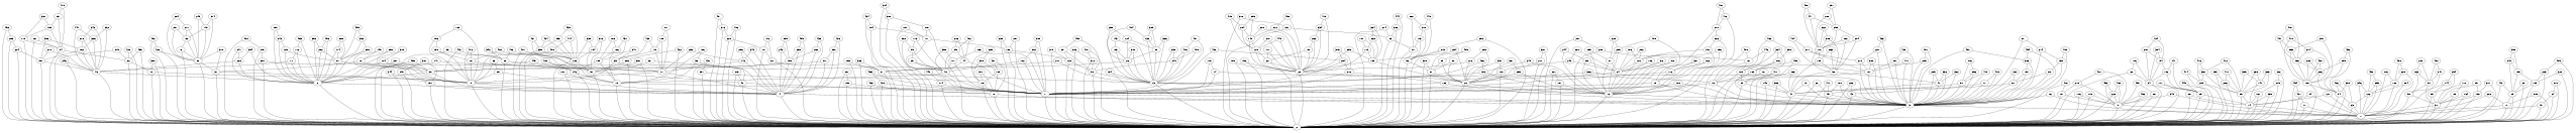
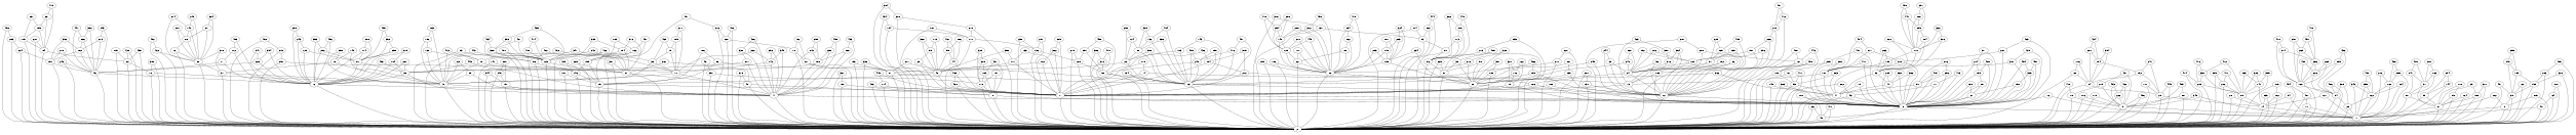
  graph {
    n1 [label=0]
    n2 [label=1]
    n3 [label=2]
    n4 [label=3]
    n5 [label=4]
    n6 [label=5]
    n7 [label=6]
    n8 [label=7]
    n9 [label=8]
    n10 [label=9]
    n11 [label=10]
    n12 [label=11]
    n13 [label=12]
    n14 [label=13]
    n15 [label=14]
    n16 [label=15]
    n17 [label=16]
    n18 [label=17]
    n19 [label=18]
    n20 [label=19]
    n21 [label=20]
    n22 [label=21]
    n23 [label=22]
    n24 [label=23]
    n25 [label=24]
    n26 [label=25]
    n27 [label=26]
    n28 [label=27]
    n29 [label=28]
    n30 [label=29]
    n31 [label=30]
    n32 [label=31]
    n33 [label=32]
    n34 [label=33]
    n35 [label=34]
    n36 [label=35]
    n37 [label=36]
    n38 [label=37]
    n39 [label=38]
    n40 [label=39]
    n41 [label=40]
    n42 [label=41]
    n43 [label=42]
    n44 [label=43]
    n45 [label=44]
    n46 [label=45]
    n47 [label=46]
    n48 [label=47]
    n49 [label=48]
    n50 [label=49]
    n51 [label=50]
    n52 [label=51]
    n53 [label=52]
    n54 [label=53]
    n55 [label=54]
    n56 [label=55]
    n57 [label=56]
    n58 [label=57]
    n59 [label=58]
    n60 [label=59]
    n61 [label=60]
    n62 [label=61]
    n63 [label=62]
    n64 [label=63]
    n65 [label=64]
    n66 [label=65]
    n67 [label=66]
    n68 [label=67]
    n69 [label=68]
    n70 [label=69]
    n71 [label=70]
    n72 [label=71]
    n73 [label=72]
    n74 [label=73]
    n75 [label=74]
    n76 [label=75]
    n77 [label=76]
    n78 [label=77]
    n79 [label=78]
    n80 [label=79]
    n81 [label=80]
    n82 [label=81]
    n83 [label=82]
    n84 [label=83]
    n85 [label=84]
    n86 [label=85]
    n87 [label=86]
    n88 [label=87]
    n89 [label=88]
    n90 [label=89]
    n91 [label=90]
    n92 [label=91]
    n93 [label=92]
    n94 [label=93]
    n95 [label=94]
    n96 [label=95]
    n97 [label=96]
    n98 [label=97]
    n99 [label=98]
    n100 [label=99]
    n101 [label=100]
    n102 [label=101]
    n103 [label=102]
    n104 [label=103]
    n105 [label=104]
    n106 [label=105]
    n107 [label=106]
    n108 [label=107]
    n109 [label=108]
    n110 [label=109]
    n111 [label=110]
    n112 [label=111]
    n113 [label=112]
    n114 [label=113]
    n115 [label=114]
    n116 [label=115]
    n117 [label=116]
    n118 [label=117]
    n119 [label=118]
    n120 [label=119]
    n121 [label=120]
    n122 [label=121]
    n123 [label=122]
    n124 [label=123]
    n125 [label=124]
    n126 [label=125]
    n127 [label=126]
    n128 [label=127]
    n129 [label=128]
    n130 [label=129]
    n131 [label=130]
    n132 [label=131]
    n133 [label=132]
    n134 [label=133]
    n135 [label=134]
    n136 [label=135]
    n137 [label=136]
    n138 [label=137]
    n139 [label=138]
    n140 [label=139]
    n141 [label=140]
    n142 [label=141]
    n143 [label=142]
    n144 [label=143]
    n145 [label=144]
    n146 [label=145]
    n147 [label=146]
    n148 [label=147]
    n149 [label=148]
    n150 [label=149]
    n151 [label=150]
    n152 [label=151]
    n153 [label=152]
    n154 [label=153]
    n155 [label=154]
    n156 [label=155]
    n157 [label=156]
    n158 [label=157]
    n159 [label=158]
    n160 [label=159]
    n161 [label=160]
    n162 [label=161]
    n163 [label=162]
    n164 [label=163]
    n165 [label=164]
    n166 [label=165]
    n167 [label=166]
    n168 [label=167]
    n169 [label=168]
    n170 [label=169]
    n171 [label=670]
    n172 [label=171]
    n173 [label=172]
    n174 [label=173]
    n175 [label=174]
    n176 [label=175]
    n177 [label=176]
    n178 [label=177]
    n179 [label=178]
    n180 [label=179]
    n181 [label=180]
    n182 [label=181]
    n183 [label=182]
    n184 [label=183]
    n185 [label=184]
    n186 [label=185]
    n187 [label=186]
    n188 [label=187]
    n189 [label=188]
    n190 [label=189]
    n191 [label=190]
    n192 [label=191]
    n193 [label=192]
    n194 [label=193]
    n195 [label=194]
    n196 [label=195]
    n197 [label=196]
    n198 [label=197]
    n199 [label=198]
    n200 [label=199]
    n201 [label=200]
    n202 [label=201]
    n203 [label=202]
    n204 [label=203]
    n205 [label=204]
    n206 [label=205]
    n207 [label=206]
    n208 [label=207]
    n209 [label=208]
    n210 [label=209]
    n211 [label=210]
    n212 [label=211]
    n213 [label=212]
    n214 [label=213]
    n215 [label=214]
    n216 [label=215]
    n217 [label=216]
    n218 [label=217]
    n219 [label=218]
    n220 [label=219]
    n221 [label=220]
    n222 [label=221]
    n223 [label=222]
    n224 [label=223]
    n225 [label=224]
    n226 [label=225]
    n227 [label=226]
    n228 [label=227]
    n229 [label=228]
    n230 [label=229]
    n231 [label=230]
    n232 [label=231]
    n233 [label=232]
    n234 [label=233]
    n235 [label=234]
    n236 [label=235]
    n237 [label=236]
    n238 [label=237]
    n239 [label=238]
    n240 [label=239]
    n241 [label=240]
    n242 [label=241]
    n243 [label=242]
    n244 [label=243]
    n245 [label=244]
    n246 [label=245]
    n247 [label=246]
    n248 [label=247]
    n249 [label=248]
    n250 [label=249]
    n251 [label=250]
    n252 [label=251]
    n253 [label=252]
    n254 [label=253]
    n255 [label=254]
    n256 [label=255]
    n257 [label=256]
    n258 [label=257]
    n259 [label=258]
    n260 [label=259]
    n261 [label=260]
    n262 [label=261]
    n263 [label=262]
    n264 [label=263]
    n265 [label=264]
    n266 [label=265]
    n267 [label=266]
-   n268 [label=267]
    n269 [label=268]
    n270 [label=269]
    n271 [label=270]
    n272 [label=271]
    n273 [label=272]
    n274 [label=273]
    n275 [label=274]
    n276 [label=275]
    n277 [label=276]
    n278 [label=277]
    n279 [label=278]
    n280 [label=279]
    n281 [label=280]
    n282 [label=281]
    n283 [label=282]
    n284 [label=283]
    n285 [label=284]
    n286 [label=285]
    n287 [label=286]
    n288 [label=287]
    n289 [label=288]
    n290 [label=289]
    n291 [label=290]
    n292 [label=291]
    n293 [label=292]
    n294 [label=293]
    n295 [label=294]
    n296 [label=295]
    n297 [label=296]
    n298 [label=297]
    n299 [label=298]
    n300 [label=299]
    n301 [label=300]
    n302 [label=301]
    n303 [label=302]
    n304 [label=303]
    n305 [label=304]
    n306 [label=305]
    n307 [label=306]
    n308 [label=307]
    n309 [label=308]
    n310 [label=309]
    n311 [label=310]
    n312 [label=311]
    n313 [label=312]
    n314 [label=313]
    n315 [label=314]
    n316 [label=315]
    n317 [label=316]
    n318 [label=317]
    n319 [label=318]
    n320 [label=319]
    n321 [label=320]
    n322 [label=321]
    n323 [label=322]
    n324 [label=323]
    n325 [label=324]
    n326 [label=325]
    n327 [label=326]
    n328 [label=327]
    n329 [label=328]
    n330 [label=329]
    n331 [label=330]
    n332 [label=331]
    n333 [label=332]
    n334 [label=333]
    n335 [label=334]
    n336 [label=335]
    n337 [label=336]
    n338 [label=337]
    n339 [label=338]
    n340 [label=339]
    n341 [label=340]
    n342 [label=341]
    n343 [label=342]
    n344 [label=343]
    n345 [label=344]
    n346 [label=345]
    n347 [label=346]
    n348 [label=347]
    n349 [label=348]
    n350 [label=349]
    n351 [label=350]
    n352 [label=351]
    n353 [label=352]
    n354 [label=353]
    n355 [label=354]
    n356 [label=355]
    n357 [label=356]
    n358 [label=357]
    n359 [label=358]
    n360 [label=359]
    n361 [label=360]
    n362 [label=361]
    n363 [label=362]
    n364 [label=363]
    n365 [label=364]
    n366 [label=365]
    n367 [label=366]
    n368 [label=367]
    n369 [label=368]
    n370 [label=369]
    n371 [label=370]
    n372 [label=371]
    n373 [label=372]
    n374 [label=373]
    n375 [label=374]
    n376 [label=375]
    n377 [label=376]
    n378 [label=377]
    n379 [label=378]
    n380 [label=379]
    n381 [label=380]
    n382 [label=381]
    n383 [label=382]
    n384 [label=383]
    n385 [label=384]
    n386 [label=385]
    n387 [label=386]
    n388 [label=387]
    n389 [label=388]
    n390 [label=389]
    n391 [label=390]
    n392 [label=391]
    n393 [label=392]
    n394 [label=393]
    n395 [label=394]
    n396 [label=395]
    n397 [label=396]
    n398 [label=397]
    n399 [label=398]
    n400 [label=399]
    n401 [label=400]
    n402 [label=401]
    n403 [label=402]
    n404 [label=403]
    n405 [label=404]
    n406 [label=405]
    n407 [label=406]
    n408 [label=407]
    n409 [label=408]
    n410 [label=409]
    n411 [label=410]
    n412 [label=411]
    n413 [label=412]
    n414 [label=413]
    n415 [label=414]
    n416 [label=415]
    n417 [label=416]
    n418 [label=417]
    n419 [label=418]
    n420 [label=419]
    n421 [label=420]
    n422 [label=421]
    n423 [label=422]
    n424 [label=423]
    n425 [label=424]
    n426 [label=425]
    n427 [label=426]
    n428 [label=427]
    n429 [label=428]
    n430 [label=429]
    n431 [label=430]
    n432 [label=431]
    n433 [label=432]
    n434 [label=433]
    n435 [label=434]
    n436 [label=435]
    n437 [label=436]
    n438 [label=437]
    n439 [label=438]
    n440 [label=439]
    n441 [label=440]
    n442 [label=441]
    n443 [label=442]
    n444 [label=443]
    n445 [label=444]
    n446 [label=445]
    n447 [label=446]
    n448 [label=447]
    n449 [label=448]
    n450 [label=449]
    n451 [label=450]
    n452 [label=451]
    n453 [label=452]
    n454 [label=453]
    n455 [label=454]
    n456 [label=455]
    n457 [label=456]
    n458 [label=457]
    n459 [label=458]
    n460 [label=459]
    n461 [label=460]
    n462 [label=461]
    n463 [label=462]
    n464 [label=463]
    n465 [label=464]
    n466 [label=465]
    n467 [label=466]
    n468 [label=467]
    n469 [label=468]
    n470 [label=469]
    n471 [label=470]
    n472 [label=471]
    n473 [label=472]
    n474 [label=473]
    n475 [label=474]
    n476 [label=475]
    n477 [label=476]
    n478 [label=477]
    n479 [label=478]
    n480 [label=479]
    n481 [label=480]
    n482 [label=481]
    n483 [label=482]
    n484 [label=483]
    n485 [label=484]
    n486 [label=485]
    n487 [label=486]
    n488 [label=487]
    n489 [label=488]
    n490 [label=489]
    n491 [label=490]
    n492 [label=491]
    n493 [label=492]
    n494 [label=493]
    n495 [label=494]
    n496 [label=495]
    n497 [label=496]
    n498 [label=497]
    n499 [label=498]
    n500 [label=499]
    n1 -- n2
    n1 -- n3
    n2 -- n3
    n4 -- n2
    n4 -- n3
    n5 -- n3
    n5 -- n4
    n6 -- n2
    n6 -- n3
    n7 -- n3
    n7 -- n5
    n8 -- n3
    n8 -- n4
    n9 -- n3
    n9 -- n4
    n10 -- n3
    n10 -- n5
    n11 -- n3
    n11 -- n10
    n12 -- n5
    n12 -- n10
    n13 -- n3
    n13 -- n4
    n14 -- n3
    n14 -- n13
    n15 -- n2
    n15 -- n3
    n16 -- n3
    n16 -- n8
    n17 -- n2
    n17 -- n4
    n18 -- n2
    n18 -- n3
    n19 -- n10
    n19 -- n12
    n20 -- n4
    n20 -- n8
    n21 -- n3
    n21 -- n13
    n22 -- n3
    n22 -- n14
    n23 -- n3
    n23 -- n21
    n24 -- n2
    n24 -- n3
    n25 -- n13
    n25 -- n21
    n26 -- n5
    n26 -- n10
    n27 -- n14
    n27 -- n22
    n28 -- n3
    n28 -- n21
    n29 -- n3
    n29 -- n15
    n30 -- n3
    n30 -- n15
    n31 -- n5
    n31 -- n7
    n32 -- n2
    n32 -- n3
    n33 -- n3
    n33 -- n11
    n34 -- n10
    n34 -- n12
    n35 -- n3
    n35 -- n30
    n36 -- n1
    n36 -- n3
    n37 -- n13
    n37 -- n25
    n38 -- n3
    n38 -- n10
    n39 -- n3
    n39 -- n38
    n40 -- n21
    n40 -- n28
    n41 -- n2
    n41 -- n3
    n42 -- n3
    n42 -- n4
    n43 -- n8
    n43 -- n16
    n44 -- n3
    n44 -- n4
    n45 -- n8
    n45 -- n43
    n46 -- n3
-   n46 -- n4
    n47 -- n3
    n47 -- n7
    n48 -- n4
    n48 -- n42
    n49 -- n3
    n49 -- n9
    n50 -- n3
    n50 -- n36
    n51 -- n3
    n51 -- n32
    n52 -- n3
    n52 -- n49
    n53 -- n13
    n53 -- n25
    n54 -- n16
    n54 -- n43
    n55 -- n3
    n55 -- n24
    n56 -- n3
    n56 -- n32
    n57 -- n3
    n57 -- n28
    n58 -- n32
    n58 -- n51
    n59 -- n21
    n59 -- n28
    n60 -- n3
    n60 -- n42
    n61 -- n3
    n61 -- n35
    n62 -- n3
    n62 -- n22
    n63 -- n3
    n63 -- n23
    n64 -- n10
    n64 -- n26
    n65 -- n3
    n65 -- n41
    n66 -- n13
    n66 -- n25
    n67 -- n3
    n67 -- n46
    n68 -- n4
    n68 -- n46
    n69 -- n3
    n69 -- n36
    n70 -- n8
    n70 -- n43
    n71 -- n3
    n71 -- n62
    n72 -- n7
    n72 -- n47
    n73 -- n3
    n73 -- n39
    n74 -- n4
    n74 -- n8
    n75 -- n8
    n75 -- n74
    n76 -- n12
    n76 -- n34
    n77 -- n10
    n77 -- n38
    n78 -- n4
    n78 -- n44
    n79 -- n3
    n79 -- n6
    n80 -- n4
    n80 -- n42
    n81 -- n23
    n81 -- n63
    n82 -- n3
    n82 -- n57
    n83 -- n39
    n83 -- n73
    n84 -- n3
    n84 -- n82
    n85 -- n3
    n85 -- n33
    n86 -- n3
    n86 -- n15
    n87 -- n3
    n87 -- n52
    n88 -- n7
    n88 -- n31
    n89 -- n4
    n89 -- n68
    n90 -- n3
    n90 -- n32
    n91 -- n3
    n91 -- n14
    n92 -- n4
    n92 -- n42
    n93 -- n42
    n93 -- n48
    n94 -- n3
    n94 -- n87
    n95 -- n2
    n95 -- n15
    n96 -- n43
    n96 -- n45
    n97 -- n62
    n97 -- n71
    n98 -- n13
    n98 -- n25
    n99 -- n14
    n99 -- n27
    n100 -- n43
    n100 -- n70
    n101 -- n4
    n101 -- n46
    n102 -- n3
    n102 -- n16
    n103 -- n8
    n103 -- n43
    n104 -- n14
    n104 -- n27
    n105 -- n7
    n105 -- n31
    n106 -- n42
    n106 -- n93
    n107 -- n16
    n107 -- n54
    n108 -- n4
    n108 -- n74
    n109 -- n3
    n109 -- n60
    n110 -- n12
    n110 -- n76
    n111 -- n93
    n111 -- n106
    n112 -- n8
    n112 -- n43
    n113 -- n8
    n113 -- n20
    n114 -- n43
    n114 -- n100
    n115 -- n3
    n115 -- n8
    n116 -- n3
    n116 -- n85
    n117 -- n3
    n117 -- n6
    n118 -- n3
    n118 -- n30
    n119 -- n32
    n119 -- n90
    n120 -- n8
    n120 -- n75
    n121 -- n13
    n121 -- n25
    n122 -- n3
    n122 -- n109
    n123 -- n2
    n123 -- n24
    n124 -- n3
    n124 -- n52
    n125 -- n27
    n125 -- n99
    n126 -- n23
    n126 -- n63
    n127 -- n4
    n127 -- n8
    n128 -- n2
    n128 -- n15
    n129 -- n3
    n129 -- n91
    n130 -- n7
    n130 -- n88
    n131 -- n10
    n131 -- n19
    n132 -- n3
    n132 -- n13
    n133 -- n14
    n133 -- n99
    n134 -- n8
    n134 -- n112
    n135 -- n3
    n135 -- n14
    n136 -- n21
    n136 -- n23
    n137 -- n3
    n137 -- n129
    n138 -- n3
    n138 -- n84
    n139 -- n4
    n139 -- n68
    n140 -- n4
    n140 -- n89
    n141 -- n39
    n141 -- n83
    n142 -- n15
    n142 -- n86
    n143 -- n5
    n143 -- n12
    n144 -- n14
    n144 -- n104
    n145 -- n3
    n145 -- n56
    n146 -- n3
    n146 -- n42
    n147 -- n3
    n147 -- n16
    n148 -- n3
    n148 -- n147
    n149 -- n23
    n149 -- n126
    n150 -- n10
    n150 -- n77
    n151 -- n4
    n151 -- n68
    n152 -- n13
    n152 -- n121
    n153 -- n30
    n153 -- n35
    n154 -- n3
    n154 -- n22
    n155 -- n52
    n155 -- n124
    n156 -- n16
    n156 -- n147
    n157 -- n10
    n157 -- n131
    n158 -- n3
    n158 -- n47
    n159 -- n5
    n159 -- n31
    n160 -- n3
    n160 -- n36
    n161 -- n2
    n161 -- n123
    n162 -- n3
    n162 -- n60
    n163 -- n20
    n163 -- n113
    n164 -- n51
    n164 -- n58
    n165 -- n3
    n165 -- n32
    n166 -- n10
    n166 -- n157
    n167 -- n16
    n167 -- n156
    n168 -- n3
    n168 -- n15
    n169 -- n3
    n169 -- n55
    n170 -- n4
    n170 -- n74
    n171 -- n23
    n171 -- n126
    n172 -- n3
    n172 -- n137
    n173 -- n7
    n173 -- n72
    n174 -- n57
    n174 -- n82
    n175 -- n7
    n175 -- n88
    n176 -- n23
    n176 -- n136
    n177 -- n35
    n177 -- n61
    n178 -- n23
    n178 -- n63
    n179 -- n3
    n179 -- n9
    n180 -- n3
    n180 -- n6
    n181 -- n3
    n181 -- n21
    n182 -- n136
    n182 -- n176
    n183 -- n47
    n183 -- n158
    n184 -- n156
    n184 -- n167
    n185 -- n3
    n185 -- n172
    n186 -- n9
    n186 -- n179
    n187 -- n25
    n187 -- n121
    n188 -- n3
    n188 -- n172
    n189 -- n4
    n189 -- n8
    n190 -- n3
    n190 -- n23
    n191 -- n3
    n191 -- n9
    n192 -- n9
    n192 -- n179
    n193 -- n13
    n193 -- n25
    n194 -- n13
    n194 -- n14
    n195 -- n35
    n195 -- n153
    n196 -- n36
    n196 -- n160
    n197 -- n3
    n197 -- n23
    n198 -- n3
    n198 -- n5
    n199 -- n3
    n199 -- n32
    n200 -- n85
    n200 -- n116
    n201 -- n58
    n201 -- n164
    n202 -- n39
    n202 -- n83
    n203 -- n1
    n203 -- n2
    n204 -- n3
    n204 -- n160
    n205 -- n93
    n205 -- n111
    n206 -- n4
    n206 -- n170
    n207 -- n45
    n207 -- n96
    n208 -- n3
    n208 -- n132
    n209 -- n23
    n209 -- n149
    n210 -- n3
    n210 -- n86
    n211 -- n47
    n211 -- n158
    n212 -- n3
    n212 -- n181
    n213 -- n8
    n213 -- n127
    n214 -- n3
    n214 -- n57
    n215 -- n4
    n215 -- n140
    n216 -- n6
    n216 -- n79
    n217 -- n2
    n217 -- n161
    n218 -- n14
    n218 -- n22
    n219 -- n4
    n219 -- n108
    n220 -- n3
    n220 -- n168
    n221 -- n3
    n221 -- n71
    n222 -- n3
    n222 -- n85
    n223 -- n3
    n223 -- n6
    n224 -- n136
    n224 -- n176
    n225 -- n3
    n225 -- n158
    n226 -- n13
    n226 -- n98
    n227 -- n55
    n227 -- n169
    n228 -- n4
    n228 -- n219
    n229 -- n7
    n229 -- n47
    n230 -- n98
    n230 -- n226
    n231 -- n3
    n231 -- n137
    n232 -- n85
    n232 -- n200
    n233 -- n12
    n233 -- n143
    n234 -- n86
    n234 -- n142
    n235 -- n21
    n235 -- n136
    n236 -- n13
    n236 -- n98
    n237 -- n169
    n237 -- n227
    n238 -- n7
    n238 -- n31
    n239 -- n5
    n239 -- n159
    n240 -- n13
    n240 -- n21
    n241 -- n14
    n241 -- n91
    n242 -- n30
    n242 -- n153
    n243 -- n5
    n243 -- n159
    n244 -- n7
    n244 -- n130
    n245 -- n13
    n245 -- n66
    n246 -- n39
    n246 -- n141
    n247 -- n3
    n247 -- n47
    n248 -- n51
    n248 -- n58
    n249 -- n21
    n249 -- n25
    n250 -- n13
    n250 -- n194
    n251 -- n27
    n251 -- n125
    n252 -- n3
    n252 -- n147
    n253 -- n7
    n253 -- n88
    n254 -- n23
    n254 -- n136
    n255 -- n56
    n255 -- n145
    n256 -- n55
    n256 -- n227
    n257 -- n4
    n257 -- n92
    n258 -- n3
    n258 -- n137
    n259 -- n7
    n259 -- n88
    n260 -- n111
    n260 -- n205
    n261 -- n93
    n261 -- n111
    n262 -- n49
    n262 -- n52
    n263 -- n23
    n263 -- n81
    n264 -- n93
    n264 -- n106
    n265 -- n2
    n265 -- n123
    n266 -- n169
    n266 -- n227
    n267 -- n13
    n267 -- n152
-   n268 -- n3
-   n268 -- n220
    n269 -- n5
    n269 -- n159
    n270 -- n169
    n270 -- n237
    n271 -- n13
    n271 -- n267
    n272 -- n12
    n272 -- n110
    n273 -- n21
    n273 -- n23
    n274 -- n47
    n274 -- n183
    n275 -- n3
    n275 -- n84
    n276 -- n3
    n276 -- n33
    n277 -- n92
    n277 -- n257
    n278 -- n108
    n278 -- n219
    n279 -- n3
    n279 -- n172
    n280 -- n3
    n280 -- n129
    n281 -- n3
    n281 -- n122
    n282 -- n35
    n282 -- n195
    n283 -- n3
    n283 -- n44
    n284 -- n3
    n284 -- n225
    n285 -- n8
    n285 -- n213
    n286 -- n4
    n286 -- n48
    n287 -- n3
    n287 -- n86
    n288 -- n3
    n288 -- n281
    n289 -- n111
    n289 -- n260
    n290 -- n2
    n290 -- n161
    n291 -- n7
    n291 -- n244
    n292 -- n91
    n292 -- n129
    n293 -- n25
    n293 -- n121
    n294 -- n3
    n294 -- n214
    n295 -- n126
    n295 -- n149
    n296 -- n149
    n296 -- n295
    n297 -- n5
    n297 -- n143
    n298 -- n169
    n298 -- n270
    n299 -- n14
    n299 -- n241
    n300 -- n159
    n300 -- n243
    n301 -- n3
    n301 -- n279
    n302 -- n3
    n302 -- n6
    n303 -- n8
    n303 -- n103
    n304 -- n4
    n304 -- n151
    n305 -- n3
    n305 -- n301
    n306 -- n179
    n306 -- n186
    n307 -- n93
    n307 -- n111
    n308 -- n4
    n308 -- n108
    n309 -- n14
    n309 -- n27
    n310 -- n8
    n310 -- n303
    n311 -- n38
    n311 -- n39
    n312 -- n4
    n312 -- n215
    n313 -- n23
    n313 -- n149
    n314 -- n52
    n314 -- n155
    n315 -- n169
    n315 -- n237
    n316 -- n1
    n316 -- n3
    n317 -- n74
    n317 -- n170
    n318 -- n5
    n318 -- n31
    n319 -- n57
    n319 -- n174
    n320 -- n7
    n320 -- n105
    n321 -- n25
    n321 -- n249
    n322 -- n20
    n322 -- n113
    n323 -- n111
    n323 -- n307
    n324 -- n86
    n324 -- n142
    n325 -- n136
    n325 -- n224
    n326 -- n179
    n326 -- n306
    n327 -- n47
    n327 -- n183
    n328 -- n3
    n328 -- n212
    n329 -- n3
    n329 -- n160
    n330 -- n3
    n330 -- n28
    n331 -- n5
    n331 -- n318
    n332 -- n86
    n332 -- n210
    n333 -- n4
    n333 -- n48
    n334 -- n3
    n334 -- n22
    n335 -- n23
    n335 -- n263
    n336 -- n124
    n336 -- n155
    n337 -- n14
    n337 -- n99
    n338 -- n116
    n338 -- n200
    n339 -- n3
    n339 -- n124
    n340 -- n3
    n340 -- n15
    n341 -- n36
    n341 -- n196
    n342 -- n10
    n342 -- n34
    n343 -- n52
    n343 -- n87
    n344 -- n47
    n344 -- n274
    n345 -- n3
    n345 -- n198
    n346 -- n2
    n346 -- n6
    n347 -- n2
    n347 -- n123
    n348 -- n7
    n348 -- n229
    n349 -- n3
    n349 -- n198
    n350 -- n5
    n350 -- n143
    n351 -- n3
    n351 -- n11
    n352 -- n21
    n352 -- n181
    n353 -- n88
    n353 -- n259
    n354 -- n7
    n354 -- n253
    n355 -- n7
    n355 -- n229
    n356 -- n86
    n356 -- n142
    n357 -- n13
    n357 -- n121
    n358 -- n260
    n358 -- n289
    n359 -- n43
    n359 -- n112
    n360 -- n3
    n360 -- n287
-   n361 -- n82
+   n361 -- n57
    n361 -- n319
    n362 -- n21
    n362 -- n240
    n363 -- n4
    n363 -- n48
    n364 -- n42
    n364 -- n60
    n365 -- n74
    n365 -- n170
    n365 -- n317
    n366 -- n3
    n366 -- n52
    n367 -- n4
    n367 -- n127
    n368 -- n3
    n368 -- n191
    n369 -- n43
    n369 -- n100
    n370 -- n21
    n370 -- n273
    n371 -- n3
    n371 -- n65
    n372 -- n39
    n372 -- n83
    n373 -- n3
    n373 -- n91
    n374 -- n3
    n374 -- n49
    n375 -- n39
    n375 -- n141
    n376 -- n213
    n376 -- n285
    n377 -- n3
    n377 -- n221
    n378 -- n3
    n378 -- n199
    n379 -- n3
    n379 -- n138
    n380 -- n3
    n380 -- n252
    n381 -- n4
    n381 -- n108
    n382 -- n3
    n382 -- n52
    n383 -- n3
    n383 -- n84
    n384 -- n3
    n384 -- n42
    n385 -- n39
    n385 -- n372
    n386 -- n99
    n386 -- n133
    n387 -- n3
    n387 -- n373
    n388 -- n198
    n388 -- n349
    n389 -- n88
    n389 -- n175
    n390 -- n24
    n390 -- n55
    n391 -- n317
    n392 -- n32
    n392 -- n199
    n393 -- n47
    n393 -- n327
    n394 -- n124
    n394 -- n339
    n395 -- n35
    n395 -- n195
    n396 -- n2
    n396 -- n123
    n397 -- n158
    n397 -- n183
    n398 -- n3
    n398 -- n179
    n399 -- n10
    n399 -- n77
    n400 -- n196
    n400 -- n341
    n401 -- n58
    n401 -- n248
    n402 -- n3
    n402 -- n124
    n403 -- n12
    n403 -- n19
    n404 -- n3
    n404 -- n8
    n405 -- n14
    n405 -- n133
    n406 -- n28
    n406 -- n40
    n407 -- n3
    n407 -- n221
    n408 -- n3
    n408 -- n18
    n409 -- n3
    n409 -- n124
    n410 -- n13
    n410 -- n226
    n411 -- n3
    n411 -- n373
    n412 -- n86
    n412 -- n287
    n413 -- n13
    n413 -- n271
    n414 -- n4
    n414 -- n78
    n415 -- n124
    n415 -- n409
    n416 -- n85
    n416 -- n232
    n417 -- n14
    n417 -- n241
    n418 -- n4
    n418 -- n108
    n419 -- n3
    n419 -- n79
    n420 -- n126
    n420 -- n295
    n421 -- n3
    n421 -- n8
    n422 -- n6
    n422 -- n216
    n423 -- n3
    n423 -- n39
    n424 -- n4
    n424 -- n228
    n425 -- n195
    n425 -- n282
    n426 -- n16
    n426 -- n147
    n427 -- n5
    n427 -- n331
    n428 -- n9
    n428 -- n186
    n429 -- n3
    n429 -- n33
    n430 -- n4
    n430 -- n308
    n431 -- n169
    n431 -- n227
    n432 -- n3
    n432 -- n398
    n433 -- n55
    n433 -- n256
    n434 -- n5
    n434 -- n269
    n435 -- n3
    n435 -- n185
    n436 -- n3
    n436 -- n33
    n437 -- n8
    n437 -- n285
    n438 -- n156
    n438 -- n167
    n439 -- n161
    n439 -- n290
    n440 -- n124
    n440 -- n394
    n441 -- n57
    n441 -- n319
    n442 -- n111
    n442 -- n260
    n443 -- n3
    n443 -- n87
    n444 -- n5
    n444 -- n31
    n445 -- n3
    n445 -- n383
    n446 -- n23
    n446 -- n126
    n447 -- n109
    n447 -- n122
    n448 -- n47
    n448 -- n327
    n449 -- n8
    n449 -- n115
    n450 -- n3
    n450 -- n30
    n451 -- n91
    n451 -- n292
    n452 -- n3
    n452 -- n377
    n453 -- n3
    n453 -- n284
    n454 -- n6
    n454 -- n223
    n455 -- n4
    n455 -- n304
    n456 -- n88
    n456 -- n353
    n457 -- n7
    n457 -- n253
    n458 -- n237
    n458 -- n270
    n459 -- n23
    n459 -- n313
    n460 -- n6
    n460 -- n302
    n461 -- n3
    n461 -- n380
    n462 -- n124
    n462 -- n339
    n463 -- n3
    n463 -- n366
    n464 -- n74
    n464 -- n391
    n465 -- n124
    n465 -- n339
    n466 -- n8
    n466 -- n421
    n467 -- n14
    n467 -- n194
    n468 -- n45
    n468 -- n96
    n469 -- n6
    n469 -- n223
    n470 -- n34
    n470 -- n76
    n471 -- n169
    n471 -- n315
    n472 -- n3
    n472 -- n46
    n473 -- n86
    n473 -- n332
    n474 -- n10
    n474 -- n19
    n475 -- n3
    n475 -- n210
    n476 -- n23
    n476 -- n335
    n477 -- n210
    n477 -- n332
    n478 -- n3
    n478 -- n60
    n479 -- n237
    n479 -- n458
    n480 -- n4
    n480 -- n92
    n481 -- n4
    n481 -- n140
    n482 -- n271
    n482 -- n413
    n483 -- n52
    n483 -- n87
    n484 -- n7
    n484 -- n173
    n485 -- n108
    n485 -- n278
    n486 -- n3
    n486 -- n204
    n487 -- n3
    n487 -- n55
    n488 -- n4
    n488 -- n206
    n489 -- n3
    n489 -- n122
    n490 -- n14
    n490 -- n241
    n491 -- n111
    n491 -- n442
    n492 -- n14
    n492 -- n417
    n493 -- n3
    n493 -- n423
    n494 -- n7
    n494 -- n31
    n495 -- n3
    n495 -- n408
    n496 -- n5
    n496 -- n239
    n497 -- n3
    n497 -- n6
    n498 -- n4
    n498 -- n304
    n499 -- n123
    n499 -- n396
    n500 -- n3
    n500 -- n109
  }
